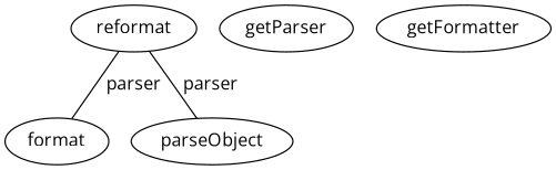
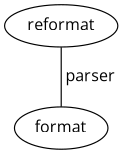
  digraph {
    fontname="Open Sans"
    node [fontname="Open Sans"]
    edge [dir=none fontname="Open Sans"]
    reformat
    format
-   parseObject
-   getParser
-   getFormatter
    reformat -> format [label=" parser"]
-   reformat -> parseObject [label=" parser"]
  }
